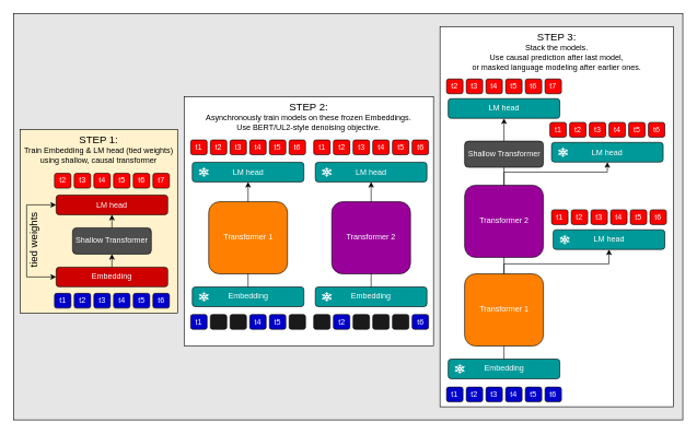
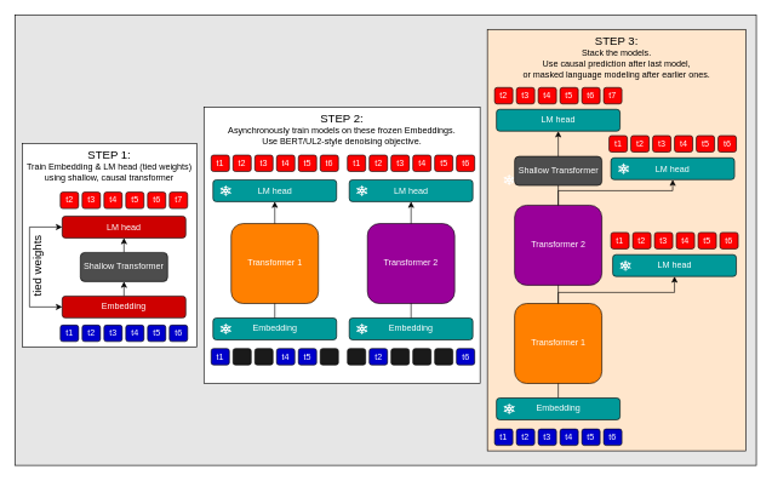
  <mxCell id="0" />
  <mxCell id="1" parent="0" />
  <mxCell id="2" value="" style="rounded=0;whiteSpace=wrap;html=1;fillColor=light-dark(#e6e6e6, #ededed);" vertex="1" parent="1"><mxGeometry x="20" y="20" width="1020" height="620" as="geometry" /></mxCell>
- <mxCell id="3" value="&lt;font style=&quot;font-size: 16px;&quot;&gt;STEP 3:&lt;/font&gt;&lt;div&gt;&lt;span style=&quot;background-color: transparent; color: light-dark(rgb(0, 0, 0), rgb(255, 255, 255));&quot;&gt;Stack the models.&lt;/span&gt;&lt;/div&gt;&lt;div&gt;&lt;span style=&quot;background-color: transparent; color: light-dark(rgb(0, 0, 0), rgb(255, 255, 255));&quot;&gt;Use causal prediction after last model,&lt;/span&gt;&lt;/div&gt;&lt;div&gt;&lt;span style=&quot;background-color: transparent; color: light-dark(rgb(0, 0, 0), rgb(255, 255, 255));&quot;&gt;or masked language modeling after earlier ones.&lt;/span&gt;&lt;br&gt;&lt;/div&gt;" style="rounded=0;whiteSpace=wrap;html=1;fillColor=#FFFFFF;verticalAlign=top;" vertex="1" parent="1"><mxGeometry x="670" y="40" width="355.5" height="580" as="geometry" /></mxCell>
+ <mxCell id="3" value="&lt;font style=&quot;font-size: 16px;&quot;&gt;STEP 3:&lt;/font&gt;&lt;div&gt;&lt;span style=&quot;background-color: transparent; color: light-dark(rgb(0, 0, 0), rgb(255, 255, 255));&quot;&gt;Stack the models.&lt;/span&gt;&lt;/div&gt;&lt;div&gt;&lt;span style=&quot;background-color: transparent; color: light-dark(rgb(0, 0, 0), rgb(255, 255, 255));&quot;&gt;Use causal prediction after last model,&lt;/span&gt;&lt;/div&gt;&lt;div&gt;&lt;span style=&quot;background-color: transparent; color: light-dark(rgb(0, 0, 0), rgb(255, 255, 255));&quot;&gt;or masked language modeling after earlier ones.&lt;/span&gt;&lt;br&gt;&lt;/div&gt;" style="rounded=0;whiteSpace=wrap;html=1;fillColor=#ffe6cc;verticalAlign=top;" vertex="1" parent="1"><mxGeometry x="670" y="40" width="355.5" height="580" as="geometry" /></mxCell>
  <mxCell id="4" value="&lt;font style=&quot;font-size: 16px;&quot;&gt;STEP 2:&lt;/font&gt;&lt;div&gt;Asynchronously train models on these frozen Embeddings.&lt;/div&gt;&lt;div&gt;Use BERT/UL2-style denoising objective.&lt;/div&gt;" style="rounded=0;whiteSpace=wrap;html=1;fillColor=#FFFFFF;verticalAlign=top;" vertex="1" parent="1"><mxGeometry x="280" y="147" width="380" height="380" as="geometry" /></mxCell>
- <mxCell id="5" value="&lt;font style=&quot;font-size: 16px;&quot;&gt;STEP 1:&lt;/font&gt;&lt;div&gt;Train Embedding &amp;amp; LM head (tied weights)&lt;/div&gt;&lt;div&gt;using shallow, causal transformer&lt;/div&gt;" style="rounded=0;whiteSpace=wrap;html=1;fillColor=#fff2cc;verticalAlign=top;" vertex="1" parent="1"><mxGeometry x="30" y="197" width="240" height="280" as="geometry" /></mxCell>
+ <mxCell id="5" value="&lt;font style=&quot;font-size: 16px;&quot;&gt;STEP 1:&lt;/font&gt;&lt;div&gt;Train Embedding &amp;amp; LM head (tied weights)&lt;/div&gt;&lt;div&gt;using shallow, causal transformer&lt;/div&gt;" style="rounded=0;whiteSpace=wrap;html=1;fillColor=#FFFFFF;verticalAlign=top;" vertex="1" parent="1"><mxGeometry x="30" y="197" width="240" height="280" as="geometry" /></mxCell>
  <mxCell id="6" style="edgeStyle=orthogonalEdgeStyle;rounded=0;orthogonalLoop=1;jettySize=auto;html=1;exitX=0.5;exitY=0;exitDx=0;exitDy=0;entryX=0.5;entryY=1;entryDx=0;entryDy=0;" edge="1" parent="1" source="26" target="30"><mxGeometry relative="1" as="geometry" /></mxCell>
  <mxCell id="7" style="edgeStyle=orthogonalEdgeStyle;rounded=0;orthogonalLoop=1;jettySize=auto;html=1;exitX=0.5;exitY=0;exitDx=0;exitDy=0;entryX=0.5;entryY=1;entryDx=0;entryDy=0;" edge="1" parent="1" source="8" target="13"><mxGeometry relative="1" as="geometry" /></mxCell>
  <mxCell id="8" value="Embedding" style="rounded=1;whiteSpace=wrap;html=1;fillColor=light-dark(#ce0000, #ffa3a3);fontColor=#FFFFFF;" vertex="1" parent="1"><mxGeometry x="85" y="407" width="170" height="30" as="geometry" /></mxCell>
  <mxCell id="9" value="LM head" style="rounded=1;whiteSpace=wrap;html=1;fillColor=light-dark(#cd0000, #ffa3a3);fontColor=#FFFFFF;" vertex="1" parent="1"><mxGeometry x="85" y="297" width="170" height="30" as="geometry" /></mxCell>
  <mxCell id="10" value="" style="endArrow=classic;startArrow=classic;html=1;rounded=0;entryX=0;entryY=0.5;entryDx=0;entryDy=0;exitX=0;exitY=0.5;exitDx=0;exitDy=0;" edge="1" parent="1" source="8" target="9"><mxGeometry width="50" height="50" relative="1" as="geometry"><mxPoint x="190" y="377" as="sourcePoint" /><mxPoint x="240" y="327" as="targetPoint" /><Array as="points"><mxPoint x="40" y="422" /><mxPoint x="40" y="312" /></Array></mxGeometry></mxCell>
  <mxCell id="11" value="&lt;font style=&quot;font-size: 16px;&quot;&gt;tied weights&lt;/font&gt;" style="edgeLabel;html=1;align=center;verticalAlign=middle;resizable=0;points=[];rotation=-90;labelBackgroundColor=none;" vertex="1" connectable="0" parent="10"><mxGeometry x="-0.035" y="-1" relative="1" as="geometry"><mxPoint x="9" y="-3" as="offset" /></mxGeometry></mxCell>
  <mxCell id="12" style="edgeStyle=orthogonalEdgeStyle;rounded=0;orthogonalLoop=1;jettySize=auto;html=1;exitX=0.5;exitY=0;exitDx=0;exitDy=0;entryX=0.5;entryY=1;entryDx=0;entryDy=0;" edge="1" parent="1" source="13" target="9"><mxGeometry relative="1" as="geometry" /></mxCell>
  <mxCell id="13" value="Shallow Transformer" style="rounded=1;whiteSpace=wrap;html=1;fillColor=#4D4D4D;fontColor=#FFFFFF;" vertex="1" parent="1"><mxGeometry x="110" y="347" width="120" height="40" as="geometry" /></mxCell>
  <mxCell id="14" value="Embedding" style="rounded=1;whiteSpace=wrap;html=1;fillColor=#009999;fontColor=#FFFFFF;" vertex="1" parent="1"><mxGeometry x="292.5" y="437.25" width="170" height="30" as="geometry" /></mxCell>
  <mxCell id="15" value="LM head" style="rounded=1;whiteSpace=wrap;html=1;fillColor=#009999;fontColor=#FFFFFF;" vertex="1" parent="1"><mxGeometry x="292.5" y="247" width="170" height="30" as="geometry" /></mxCell>
  <mxCell id="16" style="edgeStyle=orthogonalEdgeStyle;rounded=0;orthogonalLoop=1;jettySize=auto;html=1;entryX=0.5;entryY=1;entryDx=0;entryDy=0;" edge="1" parent="1" source="14" target="15"><mxGeometry relative="1" as="geometry" /></mxCell>
  <mxCell id="17" value="Transformer 1" style="rounded=1;whiteSpace=wrap;html=1;fillColor=#FF8000;fontColor=#FFFFFF;" vertex="1" parent="1"><mxGeometry x="317.5" y="307.25" width="120" height="110" as="geometry" /></mxCell>
  <mxCell id="18" value="" style="shape=mxgraph.signs.nature.snowflake;html=1;pointerEvents=1;fillColor=#FFFFFF;strokeColor=none;verticalLabelPosition=bottom;verticalAlign=top;align=center;" vertex="1" parent="1"><mxGeometry x="302.5" y="444.75" width="15" height="15" as="geometry" /></mxCell>
  <mxCell id="19" value="" style="shape=mxgraph.signs.nature.snowflake;html=1;pointerEvents=1;fillColor=#FFFFFF;strokeColor=none;verticalLabelPosition=bottom;verticalAlign=top;align=center;" vertex="1" parent="1"><mxGeometry x="302.5" y="254.5" width="15" height="15" as="geometry" /></mxCell>
  <mxCell id="20" value="Embedding" style="rounded=1;whiteSpace=wrap;html=1;fillColor=#009999;fontColor=#FFFFFF;" vertex="1" parent="1"><mxGeometry x="480" y="437.25" width="170" height="30" as="geometry" /></mxCell>
  <mxCell id="21" value="LM head" style="rounded=1;whiteSpace=wrap;html=1;fillColor=#009999;fontColor=#FFFFFF;" vertex="1" parent="1"><mxGeometry x="480" y="247" width="170" height="30" as="geometry" /></mxCell>
  <mxCell id="22" style="edgeStyle=orthogonalEdgeStyle;rounded=0;orthogonalLoop=1;jettySize=auto;html=1;exitX=0.5;exitY=0;exitDx=0;exitDy=0;entryX=0.5;entryY=1;entryDx=0;entryDy=0;" edge="1" parent="1" source="20" target="21"><mxGeometry relative="1" as="geometry" /></mxCell>
  <mxCell id="23" value="Transformer 2" style="rounded=1;whiteSpace=wrap;html=1;fillColor=#990099;fontColor=#FFFFFF;" vertex="1" parent="1"><mxGeometry x="505" y="307.25" width="120" height="110" as="geometry" /></mxCell>
  <mxCell id="24" value="" style="shape=mxgraph.signs.nature.snowflake;html=1;pointerEvents=1;fillColor=#FFFFFF;strokeColor=none;verticalLabelPosition=bottom;verticalAlign=top;align=center;" vertex="1" parent="1"><mxGeometry x="490" y="444.75" width="15" height="15" as="geometry" /></mxCell>
  <mxCell id="25" value="" style="shape=mxgraph.signs.nature.snowflake;html=1;pointerEvents=1;fillColor=#FFFFFF;strokeColor=none;verticalLabelPosition=bottom;verticalAlign=top;align=center;" vertex="1" parent="1"><mxGeometry x="490" y="254.5" width="15" height="15" as="geometry" /></mxCell>
  <mxCell id="26" value="Embedding" style="rounded=1;whiteSpace=wrap;html=1;fillColor=#009999;fontColor=#FFFFFF;" vertex="1" parent="1"><mxGeometry x="682.5" y="547.25" width="170" height="30" as="geometry" /></mxCell>
  <mxCell id="27" style="edgeStyle=orthogonalEdgeStyle;rounded=0;orthogonalLoop=1;jettySize=auto;html=1;exitX=0.5;exitY=0;exitDx=0;exitDy=0;entryX=0.5;entryY=1;entryDx=0;entryDy=0;" edge="1" parent="1" source="28" target="34"><mxGeometry relative="1" as="geometry"><Array as="points"><mxPoint x="767.5" y="402" /><mxPoint x="927.5" y="402" /></Array></mxGeometry></mxCell>
  <mxCell id="28" value="Transformer 1" style="rounded=1;whiteSpace=wrap;html=1;fillColor=#FF8000;fontColor=#FFFFFF;" vertex="1" parent="1"><mxGeometry x="707.5" y="417.25" width="120" height="110" as="geometry" /></mxCell>
  <mxCell id="29" value="" style="shape=mxgraph.signs.nature.snowflake;html=1;pointerEvents=1;fillColor=#FFFFFF;strokeColor=none;verticalLabelPosition=bottom;verticalAlign=top;align=center;" vertex="1" parent="1"><mxGeometry x="692.5" y="554.75" width="15" height="15" as="geometry" /></mxCell>
  <mxCell id="30" value="LM head" style="rounded=1;whiteSpace=wrap;html=1;fillColor=#009999;fontColor=#FFFFFF;" vertex="1" parent="1"><mxGeometry x="682.5" y="150" width="170" height="30" as="geometry" /></mxCell>
  <mxCell id="31" style="edgeStyle=orthogonalEdgeStyle;rounded=0;orthogonalLoop=1;jettySize=auto;html=1;exitX=0.5;exitY=0;exitDx=0;exitDy=0;entryX=0.5;entryY=1;entryDx=0;entryDy=0;" edge="1" parent="1" source="32" target="85"><mxGeometry relative="1" as="geometry"><Array as="points"><mxPoint x="768" y="262" /><mxPoint x="925" y="262" /></Array></mxGeometry></mxCell>
  <mxCell id="32" value="Transformer 2" style="rounded=1;whiteSpace=wrap;html=1;fillColor=#990099;fontColor=#FFFFFF;" vertex="1" parent="1"><mxGeometry x="707.5" y="282" width="120" height="110" as="geometry" /></mxCell>
  <mxCell id="33" value="" style="shape=mxgraph.signs.nature.snowflake;html=1;pointerEvents=1;fillColor=#FFFFFF;strokeColor=none;verticalLabelPosition=bottom;verticalAlign=top;align=center;" vertex="1" parent="1"><mxGeometry x="692.5" y="239.75" width="15" height="15" as="geometry" /></mxCell>
  <mxCell id="34" value="LM head" style="rounded=1;whiteSpace=wrap;html=1;fillColor=#009999;fontColor=#FFFFFF;" vertex="1" parent="1"><mxGeometry x="842.5" y="350" width="170" height="30" as="geometry" /></mxCell>
  <mxCell id="35" value="" style="shape=mxgraph.signs.nature.snowflake;html=1;pointerEvents=1;fillColor=#FFFFFF;strokeColor=none;verticalLabelPosition=bottom;verticalAlign=top;align=center;" vertex="1" parent="1"><mxGeometry x="852.5" y="357.5" width="15" height="15" as="geometry" /></mxCell>
  <mxCell id="36" value="t1" style="rounded=1;whiteSpace=wrap;html=1;fillColor=#0000CC;fontColor=#FFFFFF;" vertex="1" parent="1"><mxGeometry x="82.5" y="447" width="25" height="22.5" as="geometry" /></mxCell>
  <mxCell id="37" value="t2" style="rounded=1;whiteSpace=wrap;html=1;fillColor=#0000CC;fontColor=#FFFFFF;" vertex="1" parent="1"><mxGeometry x="112.5" y="447" width="25" height="22.5" as="geometry" /></mxCell>
  <mxCell id="38" value="t3" style="rounded=1;whiteSpace=wrap;html=1;fillColor=#0000CC;fontColor=#FFFFFF;" vertex="1" parent="1"><mxGeometry x="142.5" y="447" width="25" height="22.5" as="geometry" /></mxCell>
  <mxCell id="39" value="t4" style="rounded=1;whiteSpace=wrap;html=1;fillColor=#0000CC;fontColor=#FFFFFF;" vertex="1" parent="1"><mxGeometry x="172.5" y="447" width="25" height="22.5" as="geometry" /></mxCell>
  <mxCell id="40" value="t5" style="rounded=1;whiteSpace=wrap;html=1;fillColor=#0000CC;fontColor=#FFFFFF;" vertex="1" parent="1"><mxGeometry x="202.5" y="447" width="25" height="22.5" as="geometry" /></mxCell>
  <mxCell id="41" value="t6" style="rounded=1;whiteSpace=wrap;html=1;fillColor=#0000CC;fontColor=#FFFFFF;" vertex="1" parent="1"><mxGeometry x="232.5" y="447" width="25" height="22.5" as="geometry" /></mxCell>
  <mxCell id="42" value="t7" style="rounded=1;whiteSpace=wrap;html=1;fillColor=light-dark(#fd0101, #d4d4ff);fontColor=#FFFFFF;" vertex="1" parent="1"><mxGeometry x="232.5" y="264" width="25" height="22.5" as="geometry" /></mxCell>
  <mxCell id="43" value="t2" style="rounded=1;whiteSpace=wrap;html=1;fillColor=light-dark(#fd0101, #d4d4ff);fontColor=#FFFFFF;" vertex="1" parent="1"><mxGeometry x="82.5" y="264" width="25" height="22.5" as="geometry" /></mxCell>
  <mxCell id="44" value="t3" style="rounded=1;whiteSpace=wrap;html=1;fillColor=light-dark(#fd0101, #d4d4ff);fontColor=#FFFFFF;" vertex="1" parent="1"><mxGeometry x="112.5" y="264" width="25" height="22.5" as="geometry" /></mxCell>
  <mxCell id="45" value="t4" style="rounded=1;whiteSpace=wrap;html=1;fillColor=light-dark(#fd0101, #d4d4ff);fontColor=#FFFFFF;" vertex="1" parent="1"><mxGeometry x="142.5" y="264" width="25" height="22.5" as="geometry" /></mxCell>
  <mxCell id="46" value="t5" style="rounded=1;whiteSpace=wrap;html=1;fillColor=light-dark(#fd0101, #d4d4ff);fontColor=#FFFFFF;" vertex="1" parent="1"><mxGeometry x="172.5" y="264" width="25" height="22.5" as="geometry" /></mxCell>
  <mxCell id="47" value="t6" style="rounded=1;whiteSpace=wrap;html=1;fillColor=light-dark(#fd0101, #d4d4ff);fontColor=#FFFFFF;" vertex="1" parent="1"><mxGeometry x="202.5" y="264" width="25" height="22.5" as="geometry" /></mxCell>
  <mxCell id="48" value="t1" style="rounded=1;whiteSpace=wrap;html=1;fillColor=#0000CC;fontColor=#FFFFFF;" vertex="1" parent="1"><mxGeometry x="290" y="479.25" width="25" height="22.5" as="geometry" /></mxCell>
  <mxCell id="49" value="" style="rounded=1;whiteSpace=wrap;html=1;fillColor=#1A1A1A;fontColor=#FFFFFF;" vertex="1" parent="1"><mxGeometry x="320" y="479.25" width="25" height="22.5" as="geometry" /></mxCell>
  <mxCell id="50" value="" style="rounded=1;whiteSpace=wrap;html=1;fillColor=#1A1A1A;fontColor=#FFFFFF;" vertex="1" parent="1"><mxGeometry x="350" y="479.25" width="25" height="22.5" as="geometry" /></mxCell>
  <mxCell id="51" value="t4" style="rounded=1;whiteSpace=wrap;html=1;fillColor=#0000CC;fontColor=#FFFFFF;" vertex="1" parent="1"><mxGeometry x="380" y="479.25" width="25" height="22.5" as="geometry" /></mxCell>
  <mxCell id="52" value="t5" style="rounded=1;whiteSpace=wrap;html=1;fillColor=#0000CC;fontColor=#FFFFFF;" vertex="1" parent="1"><mxGeometry x="410" y="479.25" width="25" height="22.5" as="geometry" /></mxCell>
  <mxCell id="53" value="" style="rounded=1;whiteSpace=wrap;html=1;fillColor=#1A1A1A;fontColor=#FFFFFF;" vertex="1" parent="1"><mxGeometry x="440" y="479.25" width="25" height="22.5" as="geometry" /></mxCell>
  <mxCell id="54" value="" style="rounded=1;whiteSpace=wrap;html=1;fillColor=#1A1A1A;fontColor=#FFFFFF;" vertex="1" parent="1"><mxGeometry x="477.5" y="479.25" width="25" height="22.5" as="geometry" /></mxCell>
  <mxCell id="55" value="t2" style="rounded=1;whiteSpace=wrap;html=1;fillColor=#0000CC;fontColor=#FFFFFF;" vertex="1" parent="1"><mxGeometry x="507.5" y="479.25" width="25" height="22.5" as="geometry" /></mxCell>
  <mxCell id="56" value="" style="rounded=1;whiteSpace=wrap;html=1;fillColor=#1A1A1A;fontColor=#FFFFFF;" vertex="1" parent="1"><mxGeometry x="537.5" y="479.25" width="25" height="22.5" as="geometry" /></mxCell>
  <mxCell id="57" value="" style="rounded=1;whiteSpace=wrap;html=1;fillColor=#1A1A1A;fontColor=#FFFFFF;" vertex="1" parent="1"><mxGeometry x="567.5" y="479.25" width="25" height="22.5" as="geometry" /></mxCell>
  <mxCell id="58" value="" style="rounded=1;whiteSpace=wrap;html=1;fillColor=#1A1A1A;fontColor=#FFFFFF;" vertex="1" parent="1"><mxGeometry x="597.5" y="479.25" width="25" height="22.5" as="geometry" /></mxCell>
  <mxCell id="59" value="t6" style="rounded=1;whiteSpace=wrap;html=1;fillColor=#0000CC;fontColor=#FFFFFF;" vertex="1" parent="1"><mxGeometry x="627.5" y="479.25" width="25" height="22.5" as="geometry" /></mxCell>
  <mxCell id="60" value="t6" style="rounded=1;whiteSpace=wrap;html=1;fillColor=light-dark(#fd0101, #d4d4ff);fontColor=#FFFFFF;" vertex="1" parent="1"><mxGeometry x="440" y="213" width="25" height="22.5" as="geometry" /></mxCell>
  <mxCell id="61" value="t1" style="rounded=1;whiteSpace=wrap;html=1;fillColor=light-dark(#fd0101, #d4d4ff);fontColor=#FFFFFF;" vertex="1" parent="1"><mxGeometry x="290" y="213" width="25" height="22.5" as="geometry" /></mxCell>
  <mxCell id="62" value="t2" style="rounded=1;whiteSpace=wrap;html=1;fillColor=light-dark(#fd0101, #d4d4ff);fontColor=#FFFFFF;" vertex="1" parent="1"><mxGeometry x="320" y="213" width="25" height="22.5" as="geometry" /></mxCell>
  <mxCell id="63" value="t3" style="rounded=1;whiteSpace=wrap;html=1;fillColor=light-dark(#fd0101, #d4d4ff);fontColor=#FFFFFF;" vertex="1" parent="1"><mxGeometry x="350" y="213" width="25" height="22.5" as="geometry" /></mxCell>
  <mxCell id="64" value="t4" style="rounded=1;whiteSpace=wrap;html=1;fillColor=light-dark(#fd0101, #d4d4ff);fontColor=#FFFFFF;" vertex="1" parent="1"><mxGeometry x="380" y="213" width="25" height="22.5" as="geometry" /></mxCell>
  <mxCell id="65" value="t5" style="rounded=1;whiteSpace=wrap;html=1;fillColor=light-dark(#fd0101, #d4d4ff);fontColor=#FFFFFF;" vertex="1" parent="1"><mxGeometry x="410" y="213" width="25" height="22.5" as="geometry" /></mxCell>
  <mxCell id="66" value="t6" style="rounded=1;whiteSpace=wrap;html=1;fillColor=light-dark(#fd0101, #d4d4ff);fontColor=#FFFFFF;" vertex="1" parent="1"><mxGeometry x="627.5" y="213" width="25" height="22.5" as="geometry" /></mxCell>
  <mxCell id="67" value="t1" style="rounded=1;whiteSpace=wrap;html=1;fillColor=light-dark(#fd0101, #d4d4ff);fontColor=#FFFFFF;" vertex="1" parent="1"><mxGeometry x="477.5" y="213" width="25" height="22.5" as="geometry" /></mxCell>
  <mxCell id="68" value="t2" style="rounded=1;whiteSpace=wrap;html=1;fillColor=light-dark(#fd0101, #d4d4ff);fontColor=#FFFFFF;" vertex="1" parent="1"><mxGeometry x="507.5" y="213" width="25" height="22.5" as="geometry" /></mxCell>
  <mxCell id="69" value="t3" style="rounded=1;whiteSpace=wrap;html=1;fillColor=light-dark(#fd0101, #d4d4ff);fontColor=#FFFFFF;" vertex="1" parent="1"><mxGeometry x="537.5" y="213" width="25" height="22.5" as="geometry" /></mxCell>
  <mxCell id="70" value="t4" style="rounded=1;whiteSpace=wrap;html=1;fillColor=light-dark(#fd0101, #d4d4ff);fontColor=#FFFFFF;" vertex="1" parent="1"><mxGeometry x="567.5" y="213" width="25" height="22.5" as="geometry" /></mxCell>
  <mxCell id="71" value="t5" style="rounded=1;whiteSpace=wrap;html=1;fillColor=light-dark(#fd0101, #d4d4ff);fontColor=#FFFFFF;" vertex="1" parent="1"><mxGeometry x="597.5" y="213" width="25" height="22.5" as="geometry" /></mxCell>
  <mxCell id="72" value="t6" style="rounded=1;whiteSpace=wrap;html=1;fillColor=light-dark(#fd0101, #d4d4ff);fontColor=#FFFFFF;" vertex="1" parent="1"><mxGeometry x="990" y="319.5" width="25" height="22.5" as="geometry" /></mxCell>
  <mxCell id="73" value="t1" style="rounded=1;whiteSpace=wrap;html=1;fillColor=light-dark(#fd0101, #d4d4ff);fontColor=#FFFFFF;" vertex="1" parent="1"><mxGeometry x="840" y="319.5" width="25" height="22.5" as="geometry" /></mxCell>
  <mxCell id="74" value="t2" style="rounded=1;whiteSpace=wrap;html=1;fillColor=light-dark(#fd0101, #d4d4ff);fontColor=#FFFFFF;" vertex="1" parent="1"><mxGeometry x="870" y="319.5" width="25" height="22.5" as="geometry" /></mxCell>
  <mxCell id="75" value="t3" style="rounded=1;whiteSpace=wrap;html=1;fillColor=light-dark(#fd0101, #d4d4ff);fontColor=#FFFFFF;" vertex="1" parent="1"><mxGeometry x="900" y="319.5" width="25" height="22.5" as="geometry" /></mxCell>
  <mxCell id="76" value="t4" style="rounded=1;whiteSpace=wrap;html=1;fillColor=light-dark(#fd0101, #d4d4ff);fontColor=#FFFFFF;" vertex="1" parent="1"><mxGeometry x="930" y="319.5" width="25" height="22.5" as="geometry" /></mxCell>
  <mxCell id="77" value="t5" style="rounded=1;whiteSpace=wrap;html=1;fillColor=light-dark(#fd0101, #d4d4ff);fontColor=#FFFFFF;" vertex="1" parent="1"><mxGeometry x="960" y="319.5" width="25" height="22.5" as="geometry" /></mxCell>
  <mxCell id="78" value="Shallow Transformer" style="rounded=1;whiteSpace=wrap;html=1;fillColor=#4D4D4D;fontColor=#FFFFFF;" vertex="1" parent="1"><mxGeometry x="707.5" y="214.75" width="120" height="40" as="geometry" /></mxCell>
  <mxCell id="79" value="t7" style="rounded=1;whiteSpace=wrap;html=1;fillColor=light-dark(#fd0101, #d4d4ff);fontColor=#FFFFFF;" vertex="1" parent="1"><mxGeometry x="830" y="120" width="25" height="22.5" as="geometry" /></mxCell>
  <mxCell id="80" value="t2" style="rounded=1;whiteSpace=wrap;html=1;fillColor=light-dark(#fd0101, #d4d4ff);fontColor=#FFFFFF;" vertex="1" parent="1"><mxGeometry x="680" y="120" width="25" height="22.5" as="geometry" /></mxCell>
  <mxCell id="81" value="t3" style="rounded=1;whiteSpace=wrap;html=1;fillColor=light-dark(#fd0101, #d4d4ff);fontColor=#FFFFFF;" vertex="1" parent="1"><mxGeometry x="710" y="120" width="25" height="22.5" as="geometry" /></mxCell>
  <mxCell id="82" value="t4" style="rounded=1;whiteSpace=wrap;html=1;fillColor=light-dark(#fd0101, #d4d4ff);fontColor=#FFFFFF;" vertex="1" parent="1"><mxGeometry x="740" y="120" width="25" height="22.5" as="geometry" /></mxCell>
  <mxCell id="83" value="t5" style="rounded=1;whiteSpace=wrap;html=1;fillColor=light-dark(#fd0101, #d4d4ff);fontColor=#FFFFFF;" vertex="1" parent="1"><mxGeometry x="770" y="120" width="25" height="22.5" as="geometry" /></mxCell>
  <mxCell id="84" value="t6" style="rounded=1;whiteSpace=wrap;html=1;fillColor=light-dark(#fd0101, #d4d4ff);fontColor=#FFFFFF;" vertex="1" parent="1"><mxGeometry x="800" y="120" width="25" height="22.5" as="geometry" /></mxCell>
  <mxCell id="85" value="LM head" style="rounded=1;whiteSpace=wrap;html=1;fillColor=#009999;fontColor=#FFFFFF;" vertex="1" parent="1"><mxGeometry x="840" y="216.75" width="170" height="30" as="geometry" /></mxCell>
  <mxCell id="86" value="" style="shape=mxgraph.signs.nature.snowflake;html=1;pointerEvents=1;fillColor=#FFFFFF;strokeColor=none;verticalLabelPosition=bottom;verticalAlign=top;align=center;" vertex="1" parent="1"><mxGeometry x="850" y="224.25" width="15" height="15" as="geometry" /></mxCell>
  <mxCell id="87" value="t6" style="rounded=1;whiteSpace=wrap;html=1;fillColor=light-dark(#fd0101, #d4d4ff);fontColor=#FFFFFF;" vertex="1" parent="1"><mxGeometry x="987.5" y="186.25" width="25" height="22.5" as="geometry" /></mxCell>
  <mxCell id="88" value="t1" style="rounded=1;whiteSpace=wrap;html=1;fillColor=light-dark(#fd0101, #d4d4ff);fontColor=#FFFFFF;" vertex="1" parent="1"><mxGeometry x="837.5" y="186.25" width="25" height="22.5" as="geometry" /></mxCell>
  <mxCell id="89" value="t2" style="rounded=1;whiteSpace=wrap;html=1;fillColor=light-dark(#fd0101, #d4d4ff);fontColor=#FFFFFF;" vertex="1" parent="1"><mxGeometry x="867.5" y="186.25" width="25" height="22.5" as="geometry" /></mxCell>
  <mxCell id="90" value="t3" style="rounded=1;whiteSpace=wrap;html=1;fillColor=light-dark(#fd0101, #d4d4ff);fontColor=#FFFFFF;" vertex="1" parent="1"><mxGeometry x="897.5" y="186.25" width="25" height="22.5" as="geometry" /></mxCell>
  <mxCell id="91" value="t4" style="rounded=1;whiteSpace=wrap;html=1;fillColor=light-dark(#fd0101, #d4d4ff);fontColor=#FFFFFF;" vertex="1" parent="1"><mxGeometry x="927.5" y="186.25" width="25" height="22.5" as="geometry" /></mxCell>
  <mxCell id="92" value="t5" style="rounded=1;whiteSpace=wrap;html=1;fillColor=light-dark(#fd0101, #d4d4ff);fontColor=#FFFFFF;" vertex="1" parent="1"><mxGeometry x="957.5" y="186.25" width="25" height="22.5" as="geometry" /></mxCell>
  <mxCell id="93" value="t1" style="rounded=1;whiteSpace=wrap;html=1;fillColor=#0000CC;fontColor=#FFFFFF;" vertex="1" parent="1"><mxGeometry x="680" y="590" width="25" height="22.5" as="geometry" /></mxCell>
  <mxCell id="94" value="t2" style="rounded=1;whiteSpace=wrap;html=1;fillColor=#0000CC;fontColor=#FFFFFF;" vertex="1" parent="1"><mxGeometry x="710" y="590" width="25" height="22.5" as="geometry" /></mxCell>
  <mxCell id="95" value="t3" style="rounded=1;whiteSpace=wrap;html=1;fillColor=#0000CC;fontColor=#FFFFFF;" vertex="1" parent="1"><mxGeometry x="740" y="590" width="25" height="22.5" as="geometry" /></mxCell>
  <mxCell id="96" value="t4" style="rounded=1;whiteSpace=wrap;html=1;fillColor=#0000CC;fontColor=#FFFFFF;" vertex="1" parent="1"><mxGeometry x="770" y="590" width="25" height="22.5" as="geometry" /></mxCell>
  <mxCell id="97" value="t5" style="rounded=1;whiteSpace=wrap;html=1;fillColor=#0000CC;fontColor=#FFFFFF;" vertex="1" parent="1"><mxGeometry x="800" y="590" width="25" height="22.5" as="geometry" /></mxCell>
  <mxCell id="98" value="t6" style="rounded=1;whiteSpace=wrap;html=1;fillColor=#0000CC;fontColor=#FFFFFF;" vertex="1" parent="1"><mxGeometry x="830" y="590" width="25" height="22.5" as="geometry" /></mxCell>
